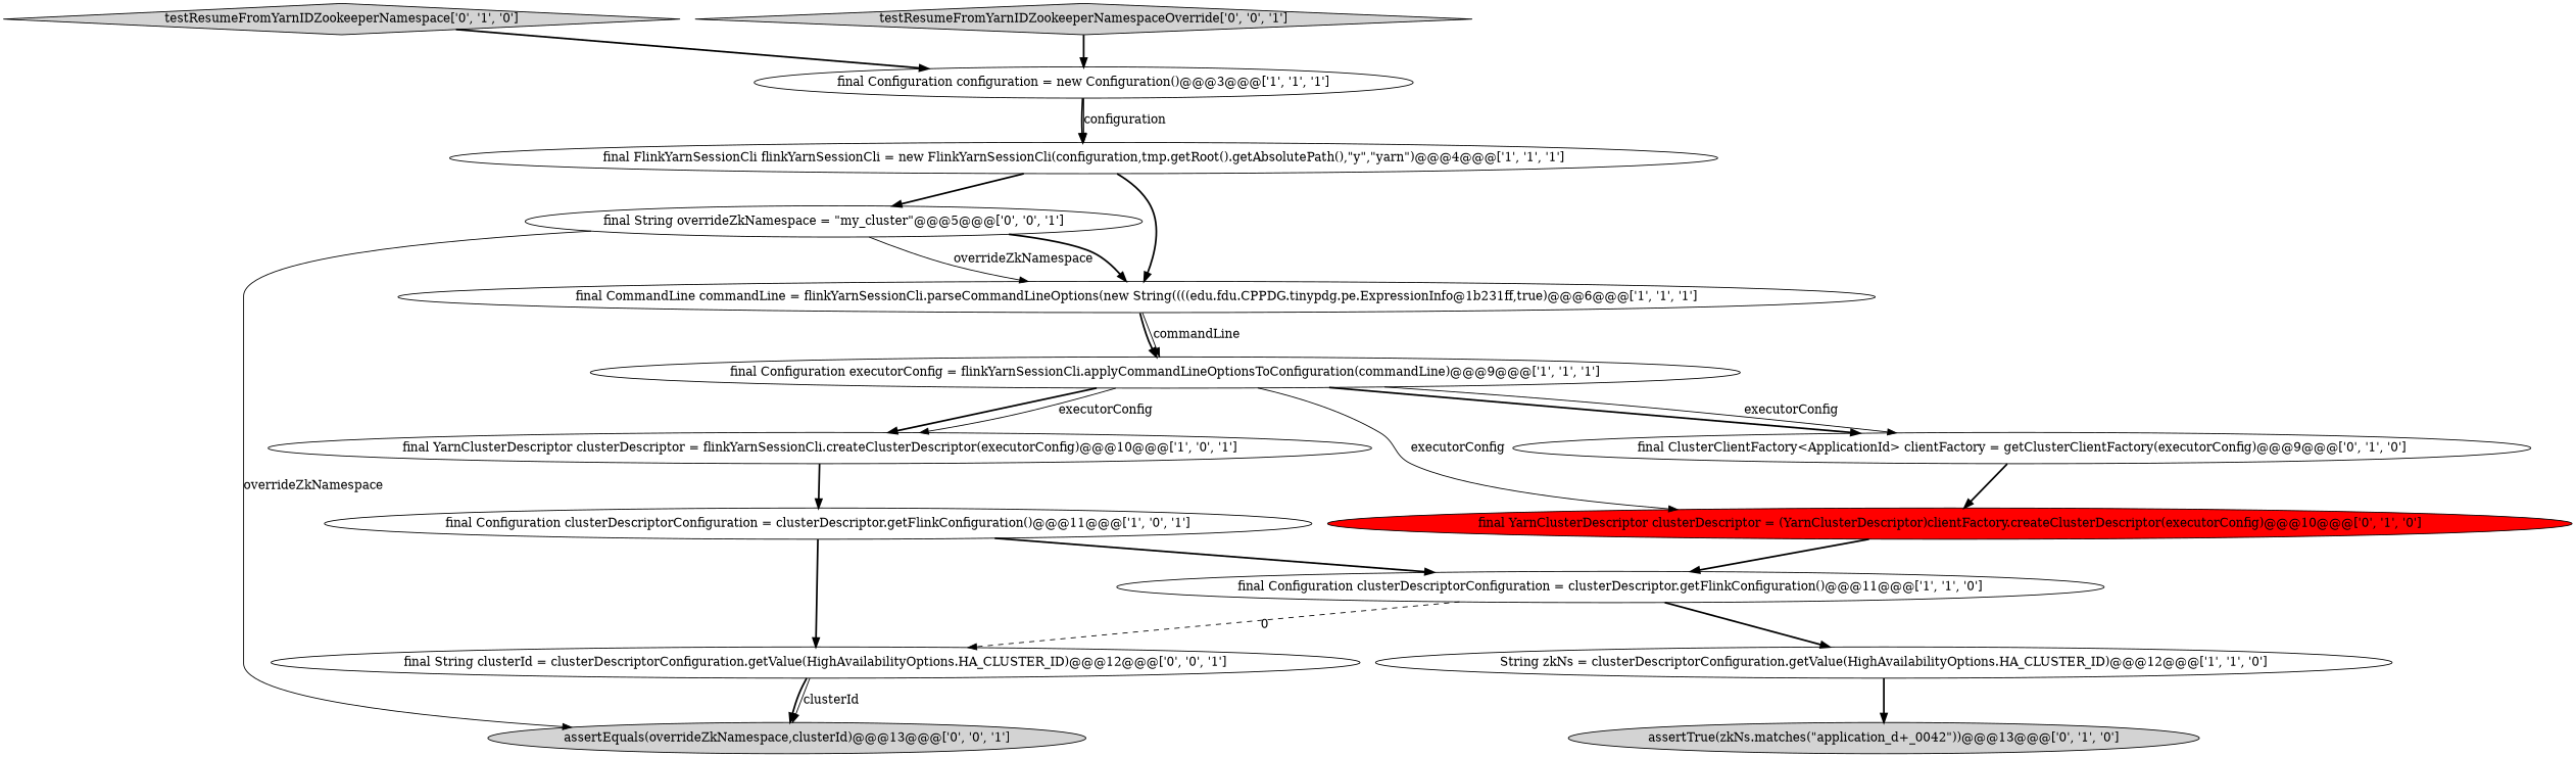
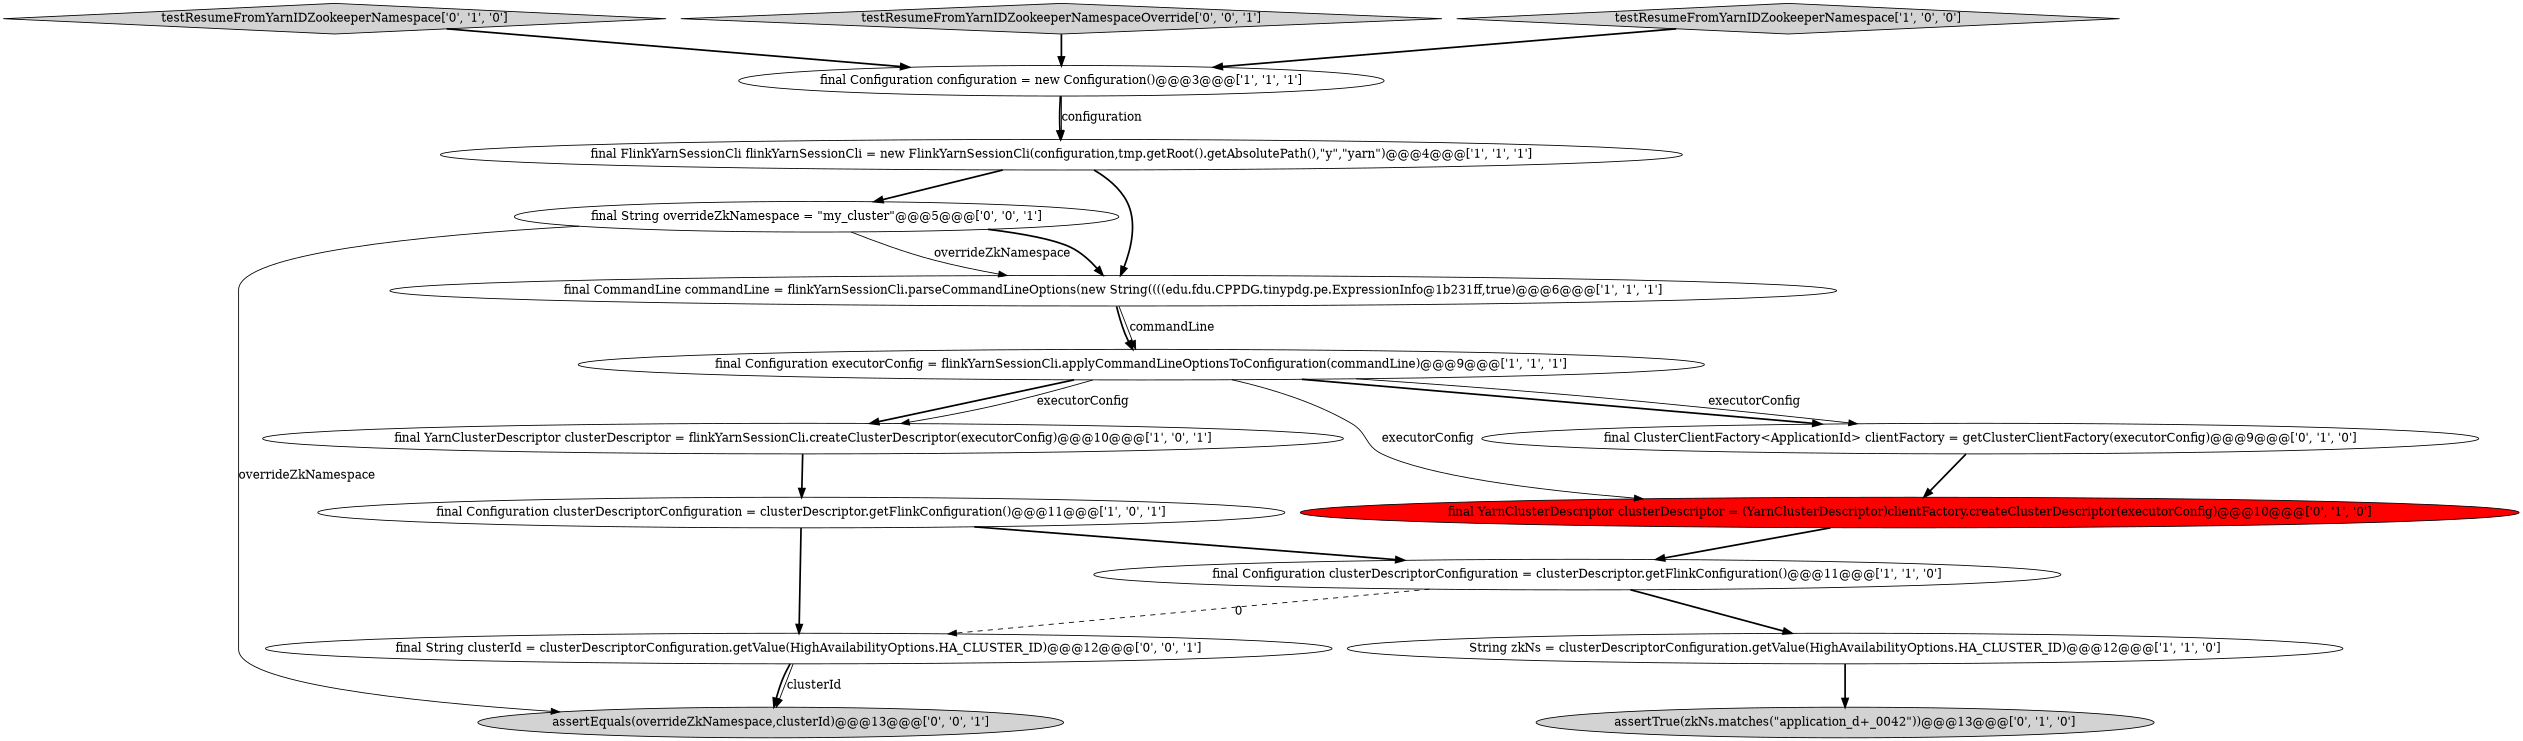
  digraph {
    node [fillcolor=white shape=ellipse style=filled]
    edge [style=bold]
    n1 [fillcolor=lightgray label="testResumeFromYarnIDZookeeperNamespace['0', '1', '0']" shape=diamond]
    n2 [label="final Configuration configuration = new Configuration()@@@3@@@['1', '1', '1']"]
    n3 [fillcolor=lightgray label="testResumeFromYarnIDZookeeperNamespaceOverride['0', '0', '1']" shape=diamond]
    n4 [fillcolor=lightgray label="assertEquals(overrideZkNamespace,clusterId)@@@13@@@['0', '0', '1']"]
    n5 [label="final String overrideZkNamespace = \"my_cluster\"@@@5@@@['0', '0', '1']"]
    n6 [label="final CommandLine commandLine = flinkYarnSessionCli.parseCommandLineOptions(new String((((edu.fdu.CPPDG.tinypdg.pe.ExpressionInfo@1b231ff,true)@@@6@@@['1', '1', '1']"]
    n7 [label="final Configuration executorConfig = flinkYarnSessionCli.applyCommandLineOptionsToConfiguration(commandLine)@@@9@@@['1', '1', '1']"]
    n8 [label="final ClusterClientFactory<ApplicationId> clientFactory = getClusterClientFactory(executorConfig)@@@9@@@['0', '1', '0']"]
    n9 [label="final YarnClusterDescriptor clusterDescriptor = flinkYarnSessionCli.createClusterDescriptor(executorConfig)@@@10@@@['1', '0', '1']"]
    n10 [fillcolor=red label="final YarnClusterDescriptor clusterDescriptor = (YarnClusterDescriptor)clientFactory.createClusterDescriptor(executorConfig)@@@10@@@['0', '1', '0']"]
    n11 [label="final FlinkYarnSessionCli flinkYarnSessionCli = new FlinkYarnSessionCli(configuration,tmp.getRoot().getAbsolutePath(),\"y\",\"yarn\")@@@4@@@['1', '1', '1']"]
    n12 [label="final Configuration clusterDescriptorConfiguration = clusterDescriptor.getFlinkConfiguration()@@@11@@@['1', '0', '1']"]
    n13 [label="final String clusterId = clusterDescriptorConfiguration.getValue(HighAvailabilityOptions.HA_CLUSTER_ID)@@@12@@@['0', '0', '1']"]
    n14 [label="final Configuration clusterDescriptorConfiguration = clusterDescriptor.getFlinkConfiguration()@@@11@@@['1', '1', '0']"]
+   n15 [fillcolor=lightgray label="testResumeFromYarnIDZookeeperNamespace['1', '0', '0']" shape=diamond]
    n16 [fillcolor=lightgray label="assertTrue(zkNs.matches(\"application_\d+_0042\"))@@@13@@@['0', '1', '0']"]
    n17 [label="String zkNs = clusterDescriptorConfiguration.getValue(HighAvailabilityOptions.HA_CLUSTER_ID)@@@12@@@['1', '1', '0']"]
    n1 -> n2
    n2 -> n11
    n2 -> n11 [label=configuration style=solid]
    n3 -> n2
    n5 -> n4 [label=overrideZkNamespace style=solid]
    n5 -> n6 [label=overrideZkNamespace style=solid]
    n5 -> n6
    n6 -> n7
    n6 -> n7 [label=commandLine style=solid]
    n7 -> n8
    n7 -> n8 [label=executorConfig style=solid]
    n7 -> n9
    n7 -> n9 [label=executorConfig style=solid]
    n7 -> n10 [label=executorConfig style=solid]
    n8 -> n10
    n9 -> n12
    n10 -> n14
    n11 -> n5
    n11 -> n6
    n12 -> n13
    n12 -> n14
    n13 -> n4
    n13 -> n4 [label=clusterId style=solid]
    n14 -> n13 [label=0 style=dashed]
    n14 -> n17
+   n15 -> n2
    n17 -> n16
  }
